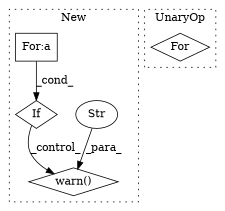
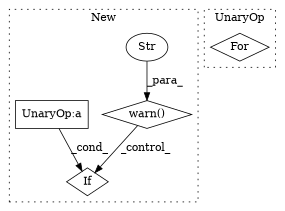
  digraph {
    node [l=3 shape=diamond]
    n1 [a=75 l="27,10" label="warn()" s="1482,1697"]
    n2 [a=66 l=188 label=Str s=1509 shape=ellipse]
    n3 [a=96 label=If s=1444]
-   n4 [a=61 label="For:a" s=1447 shape=box]
+   n4 [a=61 label="UnaryOp:a" s=1447 shape=box]
    n5 [a=107 l="4,14" label=For s="1345,1366"]
    subgraph cluster_1 {
      label=New
      style=dotted
      n1
      n2
      n3
      n4
    }
    subgraph cluster_2 {
      label=UnaryOp
      style=dotted
      n5
    }
    n2 -> n1 [label=_para_]
-   n3 -> n1 [label=_control_]
+   n1 -> n3 [label=_control_]
    n4 -> n3 [label=_cond_]
  }
